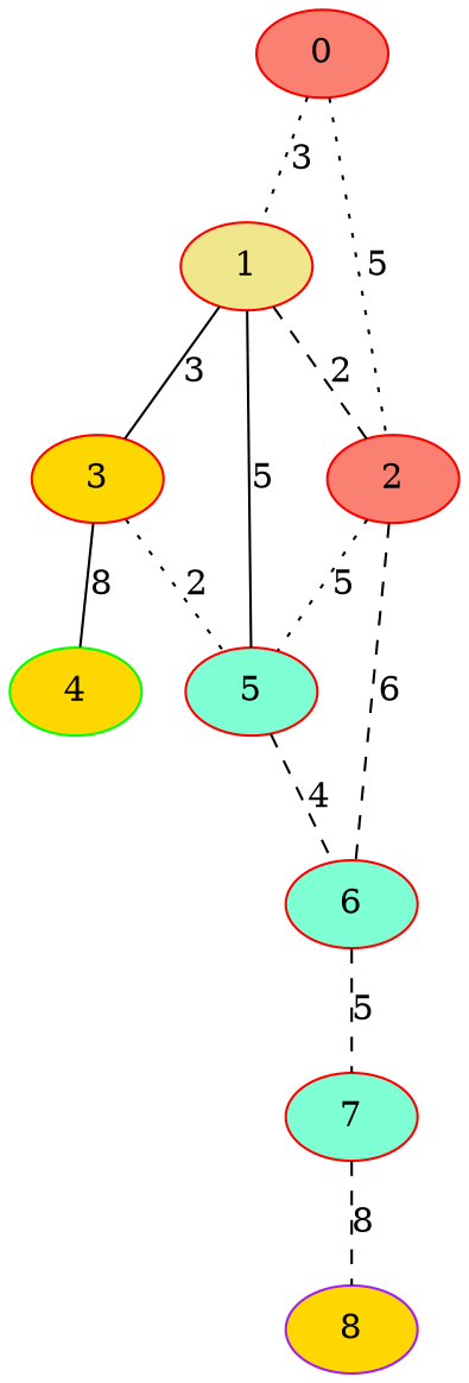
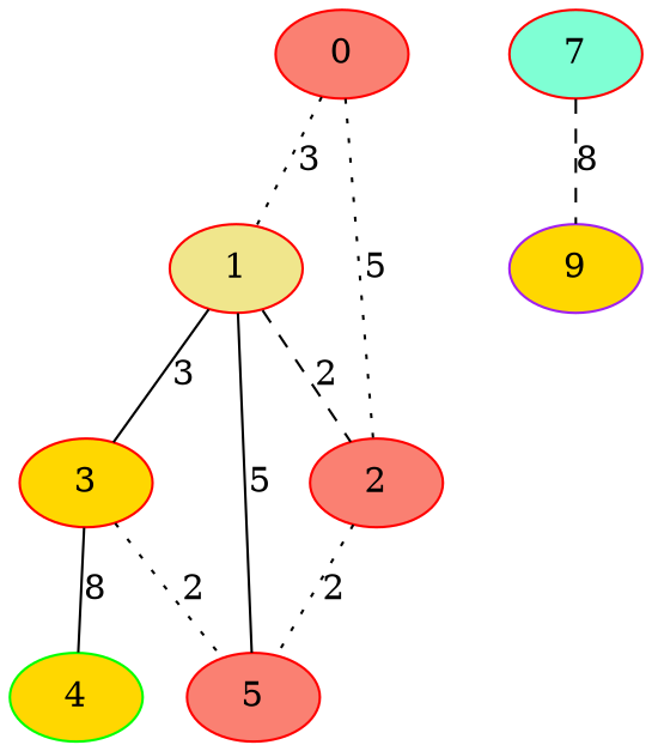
  graph {
    node [color=red fillcolor=salmon style=filled weight=1]
    edge [style=dashed]
    1 [fillcolor=khaki]
    0
    2
    3 [fillcolor=gold]
-   5 [fillcolor=aquamarine]
-   6 [fillcolor=aquamarine]
+   5
    4 [color=green fillcolor=gold weight=2]
    7 [fillcolor=aquamarine]
-   8 [color=purple fillcolor=gold weight=4]
+   8 [color=purple fillcolor=gold weight=4 label=9]
    1 -- 2 [label=2]
    1 -- 3 [label=3 style=solid]
    1 -- 5 [label=5 style=solid]
    0 -- 1 [label=3 style=dotted]
    0 -- 2 [label=5 style=dotted]
-   2 -- 5 [label=5 style=dotted]
-   2 -- 6 [label=6]
+   2 -- 5 [label=2 style=dotted]
    3 -- 5 [label=2 style=dotted]
    3 -- 4 [label=8 style=solid]
-   5 -- 6 [label=4]
-   6 -- 7 [label=5]
    7 -- 8 [label=8]
  }
